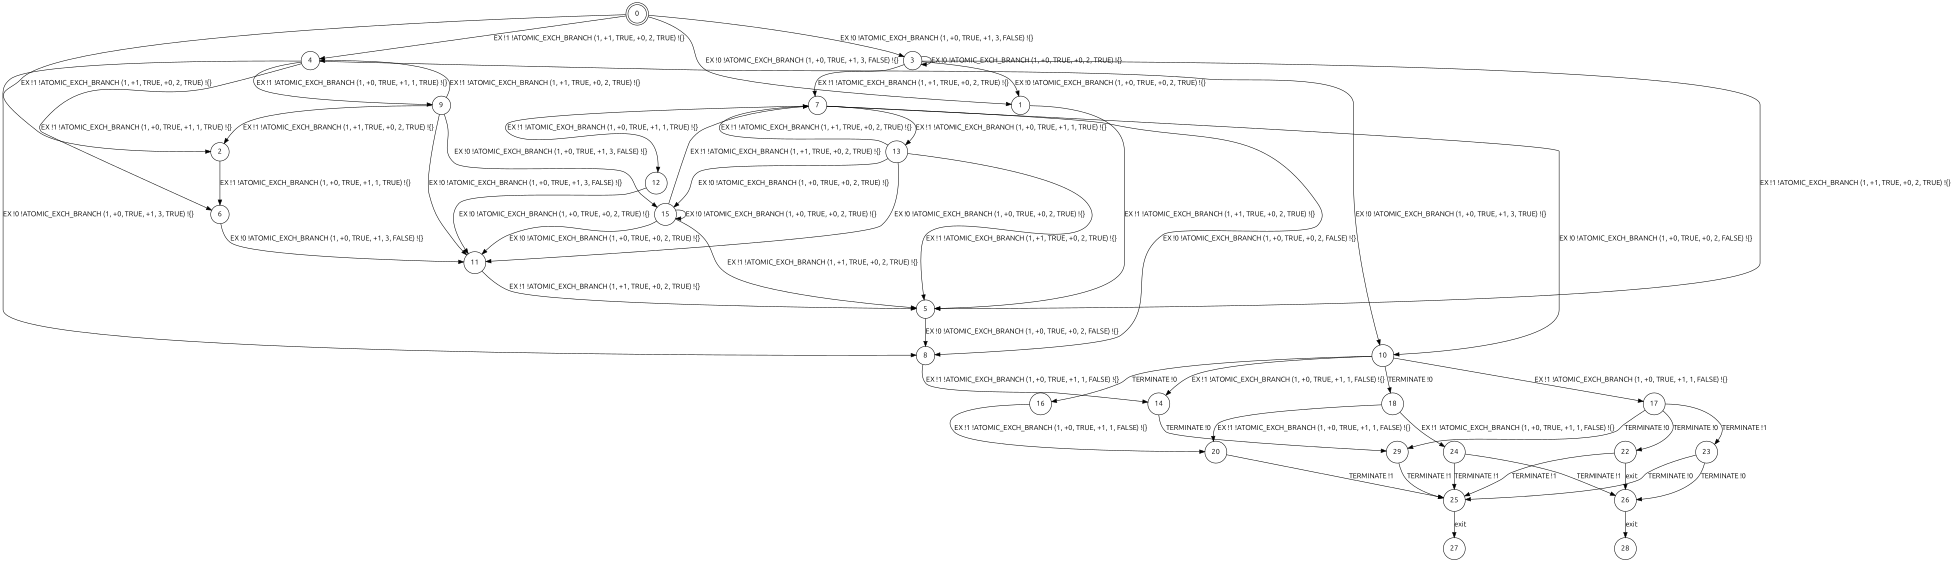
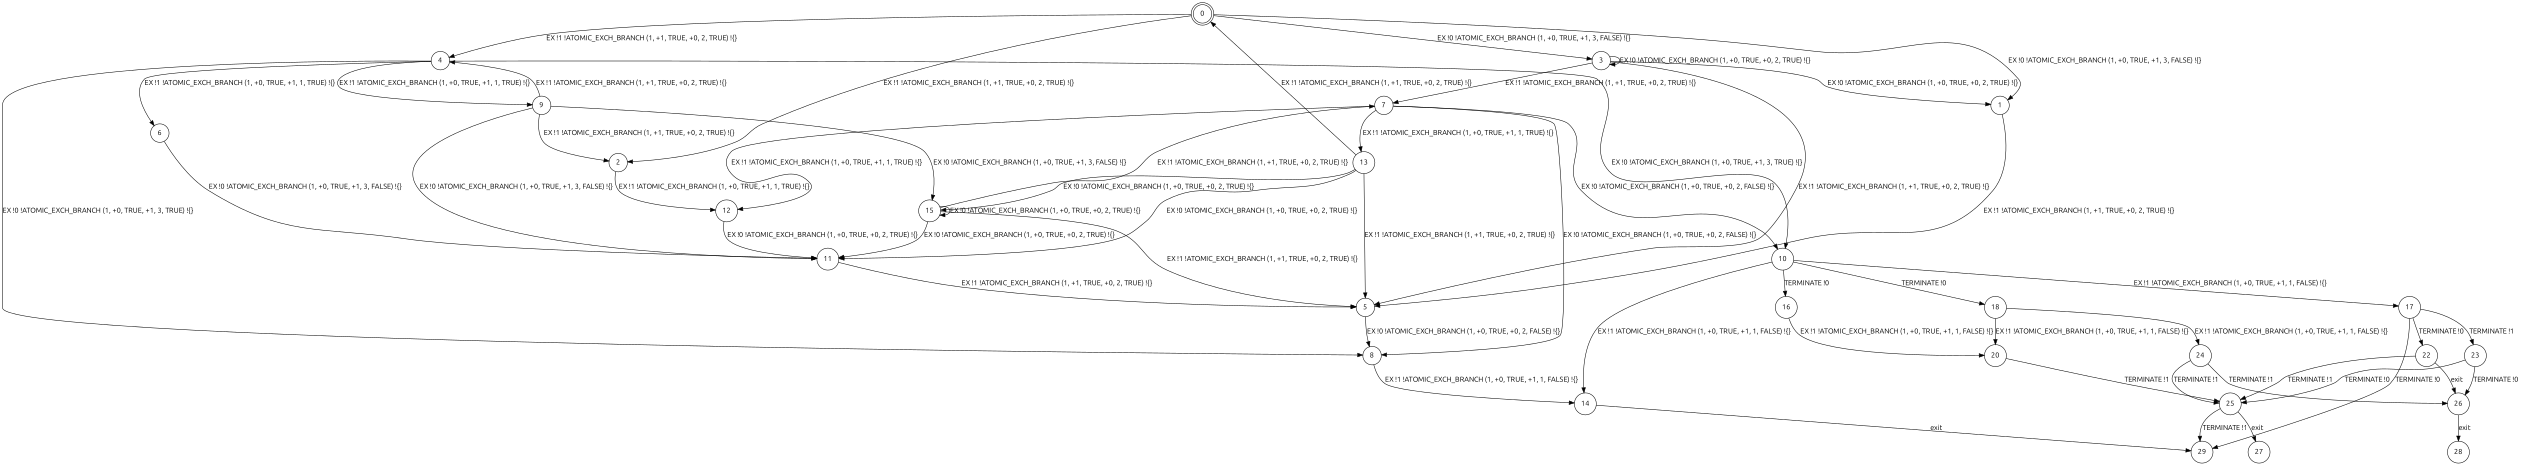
  digraph {
    fontname=Ubuntu
    node [fontname=Ubuntu shape=circle]
    edge [fontname=Ubuntu]
    0 [peripheries=2]
    1
    2
    3
    4
    5
    6
    7
    8
    9
    10
    11
    12
    13
    14
    15
    16
    17
    18
    n20 [label=29]
    20
    22
    23
    24
    25
    26
    27
    28
    0 -> 1 [label="EX !0 !ATOMIC_EXCH_BRANCH (1, +0, TRUE, +1, 3, FALSE) !{}"]
    0 -> 2 [label="EX !1 !ATOMIC_EXCH_BRANCH (1, +1, TRUE, +0, 2, TRUE) !{}"]
    0 -> 3 [label="EX !0 !ATOMIC_EXCH_BRANCH (1, +0, TRUE, +1, 3, FALSE) !{}"]
    0 -> 4 [label="EX !1 !ATOMIC_EXCH_BRANCH (1, +1, TRUE, +0, 2, TRUE) !{}"]
    1 -> 5 [label="EX !1 !ATOMIC_EXCH_BRANCH (1, +1, TRUE, +0, 2, TRUE) !{}"]
-   2 -> 6 [label="EX !1 !ATOMIC_EXCH_BRANCH (1, +0, TRUE, +1, 1, TRUE) !{}"]
+   2 -> 12 [label="EX !1 !ATOMIC_EXCH_BRANCH (1, +0, TRUE, +1, 1, TRUE) !{}"]
    3 -> 1 [label="EX !0 !ATOMIC_EXCH_BRANCH (1, +0, TRUE, +0, 2, TRUE) !{}"]
    3 -> 3 [label="EX !0 !ATOMIC_EXCH_BRANCH (1, +0, TRUE, +0, 2, TRUE) !{}"]
    3 -> 5 [label="EX !1 !ATOMIC_EXCH_BRANCH (1, +1, TRUE, +0, 2, TRUE) !{}"]
    3 -> 7 [label="EX !1 !ATOMIC_EXCH_BRANCH (1, +1, TRUE, +0, 2, TRUE) !{}"]
    4 -> 6 [label="EX !1 !ATOMIC_EXCH_BRANCH (1, +0, TRUE, +1, 1, TRUE) !{}"]
    4 -> 8 [label="EX !0 !ATOMIC_EXCH_BRANCH (1, +0, TRUE, +1, 3, TRUE) !{}"]
    4 -> 9 [label="EX !1 !ATOMIC_EXCH_BRANCH (1, +0, TRUE, +1, 1, TRUE) !{}"]
    4 -> 10 [label="EX !0 !ATOMIC_EXCH_BRANCH (1, +0, TRUE, +1, 3, TRUE) !{}"]
    5 -> 8 [label="EX !0 !ATOMIC_EXCH_BRANCH (1, +0, TRUE, +0, 2, FALSE) !{}"]
    6 -> 11 [label="EX !0 !ATOMIC_EXCH_BRANCH (1, +0, TRUE, +1, 3, FALSE) !{}"]
    7 -> 8 [label="EX !0 !ATOMIC_EXCH_BRANCH (1, +0, TRUE, +0, 2, FALSE) !{}"]
    7 -> 10 [label="EX !0 !ATOMIC_EXCH_BRANCH (1, +0, TRUE, +0, 2, FALSE) !{}"]
    7 -> 12 [label="EX !1 !ATOMIC_EXCH_BRANCH (1, +0, TRUE, +1, 1, TRUE) !{}"]
    7 -> 13 [label="EX !1 !ATOMIC_EXCH_BRANCH (1, +0, TRUE, +1, 1, TRUE) !{}"]
    8 -> 14 [label="EX !1 !ATOMIC_EXCH_BRANCH (1, +0, TRUE, +1, 1, FALSE) !{}"]
    9 -> 2 [label="EX !1 !ATOMIC_EXCH_BRANCH (1, +1, TRUE, +0, 2, TRUE) !{}"]
    9 -> 4 [label="EX !1 !ATOMIC_EXCH_BRANCH (1, +1, TRUE, +0, 2, TRUE) !{}"]
    9 -> 11 [label="EX !0 !ATOMIC_EXCH_BRANCH (1, +0, TRUE, +1, 3, FALSE) !{}"]
    9 -> 15 [label="EX !0 !ATOMIC_EXCH_BRANCH (1, +0, TRUE, +1, 3, FALSE) !{}"]
    10 -> 14 [label="EX !1 !ATOMIC_EXCH_BRANCH (1, +0, TRUE, +1, 1, FALSE) !{}"]
    10 -> 16 [label="TERMINATE !0"]
    10 -> 17 [label="EX !1 !ATOMIC_EXCH_BRANCH (1, +0, TRUE, +1, 1, FALSE) !{}"]
    10 -> 18 [label="TERMINATE !0"]
    11 -> 5 [label="EX !1 !ATOMIC_EXCH_BRANCH (1, +1, TRUE, +0, 2, TRUE) !{}"]
    12 -> 11 [label="EX !0 !ATOMIC_EXCH_BRANCH (1, +0, TRUE, +0, 2, TRUE) !{}"]
    13 -> 5 [label="EX !1 !ATOMIC_EXCH_BRANCH (1, +1, TRUE, +0, 2, TRUE) !{}"]
-   13 -> 7 [label="EX !1 !ATOMIC_EXCH_BRANCH (1, +1, TRUE, +0, 2, TRUE) !{}"]
+   13 -> 0 [label="EX !1 !ATOMIC_EXCH_BRANCH (1, +1, TRUE, +0, 2, TRUE) !{}"]
    13 -> 11 [label="EX !0 !ATOMIC_EXCH_BRANCH (1, +0, TRUE, +0, 2, TRUE) !{}"]
    13 -> 15 [label="EX !0 !ATOMIC_EXCH_BRANCH (1, +0, TRUE, +0, 2, TRUE) !{}"]
-   14 -> n20 [label="TERMINATE !0"]
+   14 -> n20 [label=exit]
    15 -> 5 [label="EX !1 !ATOMIC_EXCH_BRANCH (1, +1, TRUE, +0, 2, TRUE) !{}"]
    15 -> 7 [label="EX !1 !ATOMIC_EXCH_BRANCH (1, +1, TRUE, +0, 2, TRUE) !{}"]
    15 -> 11 [label="EX !0 !ATOMIC_EXCH_BRANCH (1, +0, TRUE, +0, 2, TRUE) !{}"]
    15 -> 15 [label="EX !0 !ATOMIC_EXCH_BRANCH (1, +0, TRUE, +0, 2, TRUE) !{}"]
    16 -> 20 [label="EX !1 !ATOMIC_EXCH_BRANCH (1, +0, TRUE, +1, 1, FALSE) !{}"]
    17 -> n20 [label="TERMINATE !0"]
    17 -> 22 [label="TERMINATE !0"]
    17 -> 23 [label="TERMINATE !1"]
    18 -> 20 [label="EX !1 !ATOMIC_EXCH_BRANCH (1, +0, TRUE, +1, 1, FALSE) !{}"]
    18 -> 24 [label="EX !1 !ATOMIC_EXCH_BRANCH (1, +0, TRUE, +1, 1, FALSE) !{}"]
-   n20 -> 25 [label="TERMINATE !1"]
+   25 -> n20 [label="TERMINATE !1"]
    20 -> 25 [label="TERMINATE !1"]
    22 -> 25 [label="TERMINATE !1"]
    22 -> 26 [label=exit]
    23 -> 25 [label="TERMINATE !0"]
    23 -> 26 [label="TERMINATE !0"]
    24 -> 25 [label="TERMINATE !1"]
    24 -> 26 [label="TERMINATE !1"]
    25 -> 27 [label=exit]
    26 -> 28 [label=exit]
  }
